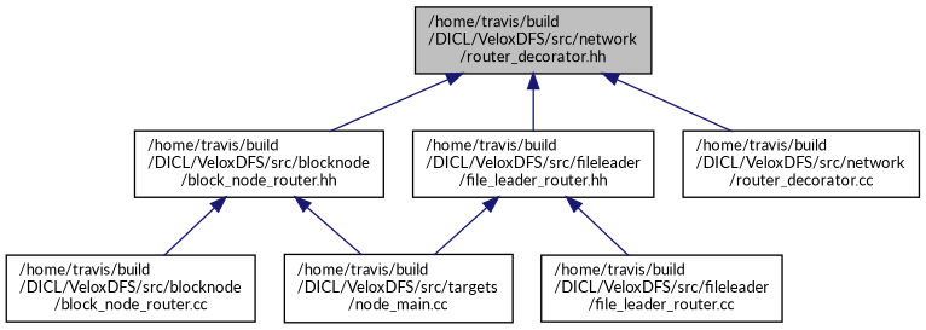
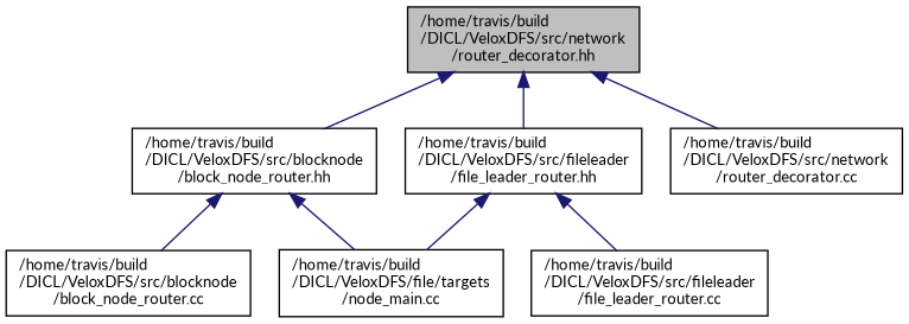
  digraph {
    fontname=Lato
    node [color=black fillcolor=white fontname=Lato fontsize=10 shape=record style=filled]
    edge [color=midnightblue dir=back fontname=Lato fontsize=10 labelfontname=Helvetica labelfontsize=10 style=solid]
    n1 [fillcolor=grey75 fontcolor=black height=0.2 label="/home/travis/build\l/DICL/VeloxDFS/src/network\l/router_decorator.hh" width=0.4]
    n2 [height=0.2 label="/home/travis/build\l/DICL/VeloxDFS/src/blocknode\l/block_node_router.hh" width=0.4]
    n3 [height=0.2 label="/home/travis/build\l/DICL/VeloxDFS/src/fileleader\l/file_leader_router.hh" width=0.4]
    n4 [height=0.2 label="/home/travis/build\l/DICL/VeloxDFS/src/network\l/router_decorator.cc" width=0.4]
    n5 [height=0.2 label="/home/travis/build\l/DICL/VeloxDFS/src/blocknode\l/block_node_router.cc" width=0.4]
-   n6 [height=0.2 label="/home/travis/build\l/DICL/VeloxDFS/src/targets\l/node_main.cc" width=0.4]
+   n6 [height=0.2 label="/home/travis/build\l/DICL/VeloxDFS/file/targets\l/node_main.cc" width=0.4]
    n7 [height=0.2 label="/home/travis/build\l/DICL/VeloxDFS/src/fileleader\l/file_leader_router.cc" width=0.4]
    n1 -> n2
    n1 -> n3
    n1 -> n4
    n2 -> n5
    n2 -> n6
    n3 -> n6
    n3 -> n7
  }
